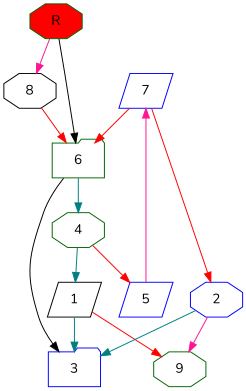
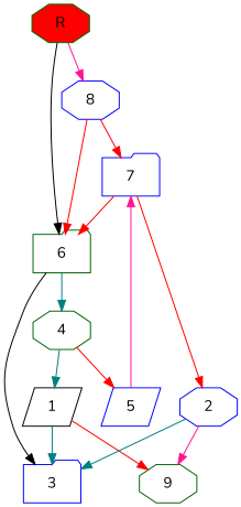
  digraph {
    fontname=Nunito
    node [color=blue fontname=Nunito shape=octagon]
    edge [color=red fontname=Nunito]
    1 [color=black shape=parallelogram]
    3 [shape=folder]
    9 [color=darkgreen]
    2
    4 [color=darkgreen]
    5 [shape=parallelogram]
-   7 [shape=parallelogram]
+   7 [shape=folder]
    6 [color=darkgreen shape=folder]
-   8 [color=black]
+   8
    R [color=darkgreen fillcolor="#ff0000" style=filled]
    1 -> 3 [color=teal]
    1 -> 9
    2 -> 3 [color=teal]
    2 -> 9 [color=deeppink]
    4 -> 1 [color=teal]
    4 -> 5
    5 -> 7 [color=deeppink]
    7 -> 2
    7 -> 6
    6 -> 3 [color=black]
    6 -> 4 [color=teal]
+   8 -> 7
    8 -> 6
    R -> 6 [color=black]
    R -> 8 [color=deeppink]
  }
